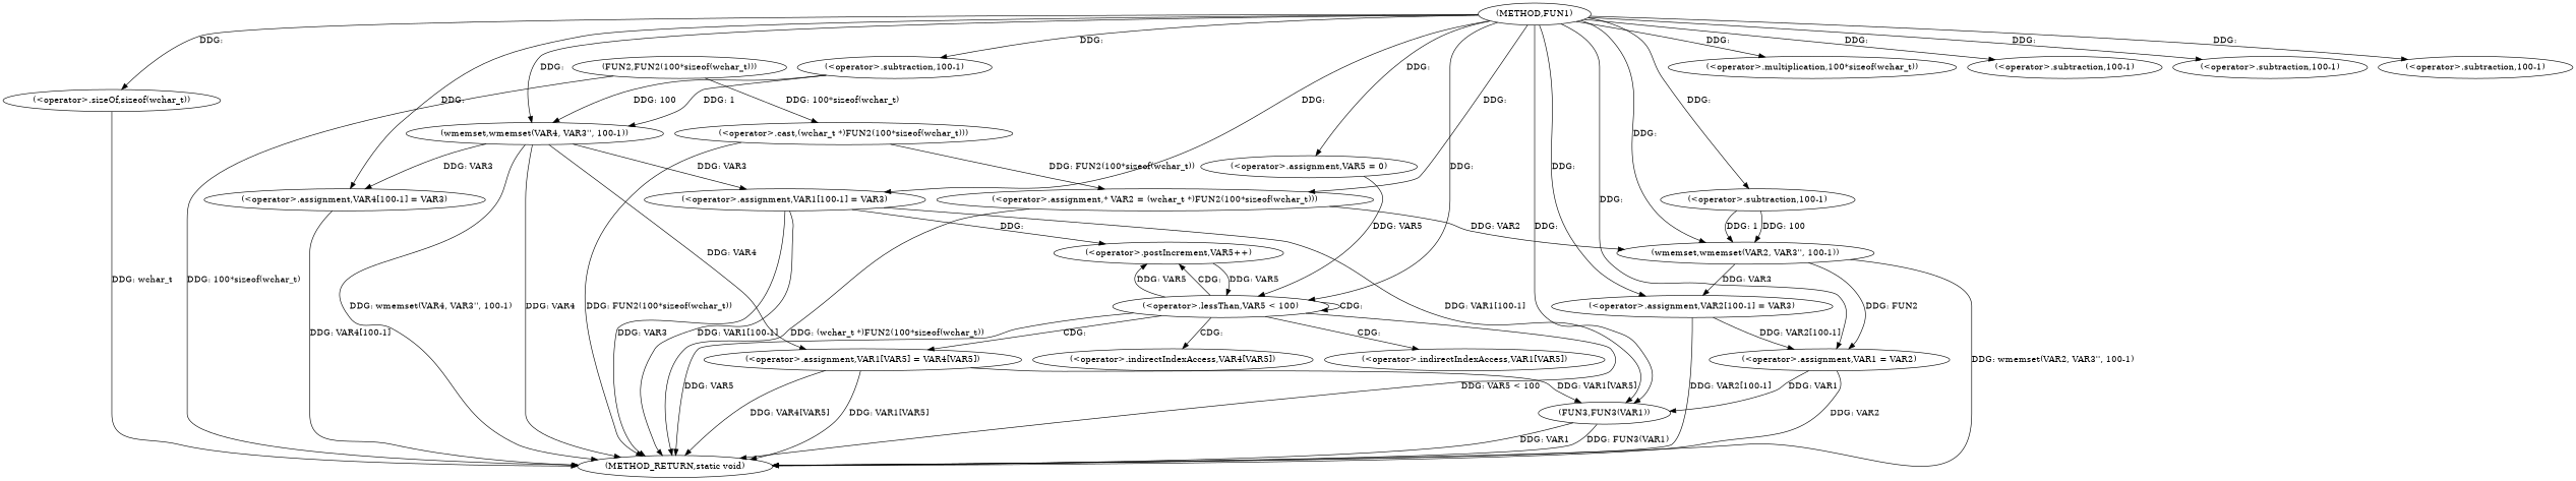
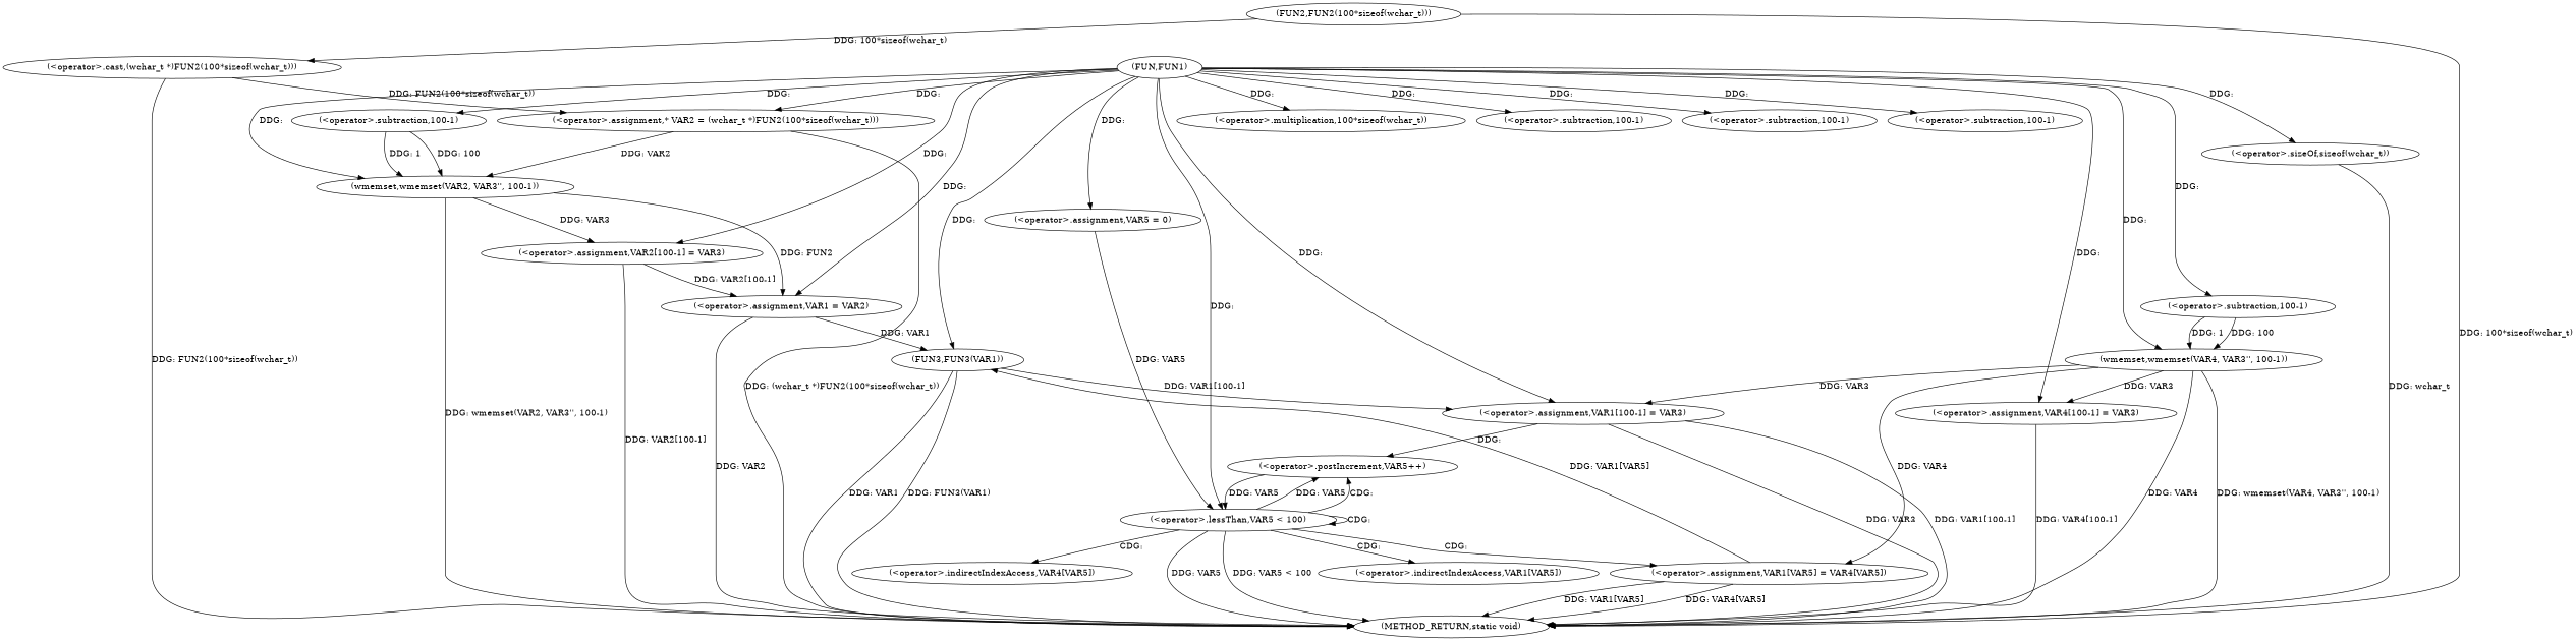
  digraph {
-   n1 [label="(METHOD,FUN1)"]
+   n1 [label="(FUN,FUN1)"]
    n2 [label="(<operator>.assignment,* VAR2 = (wchar_t *)FUN2(100*sizeof(wchar_t)))"]
    n3 [label="(<operator>.multiplication,100*sizeof(wchar_t))"]
    n4 [label="(<operator>.sizeOf,sizeof(wchar_t))"]
    n5 [label="(wmemset,wmemset(VAR2, VAR3'', 100-1))"]
    n6 [label="(<operator>.subtraction,100-1)"]
    n7 [label="(<operator>.assignment,VAR2[100-1] = VAR3)"]
    n8 [label="(<operator>.subtraction,100-1)"]
    n9 [label="(<operator>.assignment,VAR1 = VAR2)"]
    n10 [label="(wmemset,wmemset(VAR4, VAR3'', 100-1))"]
    n11 [label="(<operator>.subtraction,100-1)"]
    n12 [label="(<operator>.assignment,VAR4[100-1] = VAR3)"]
    n13 [label="(<operator>.subtraction,100-1)"]
    n14 [label="(<operator>.assignment,VAR5 = 0)"]
    n15 [label="(<operator>.lessThan,VAR5 < 100)"]
    n16 [label="(<operator>.assignment,VAR1[100-1] = VAR3)"]
    n17 [label="(<operator>.subtraction,100-1)"]
    n18 [label="(FUN3,FUN3(VAR1))"]
    n19 [label="(METHOD_RETURN,static void)"]
    n20 [label="(<operator>.assignment,VAR1[VAR5] = VAR4[VAR5])"]
    n21 [label="(<operator>.postIncrement,VAR5++)"]
    n22 [label="(<operator>.indirectIndexAccess,VAR1[VAR5])"]
    n23 [label="(<operator>.indirectIndexAccess,VAR4[VAR5])"]
    n24 [label="(<operator>.cast,(wchar_t *)FUN2(100*sizeof(wchar_t)))"]
    n25 [label="(FUN2,FUN2(100*sizeof(wchar_t)))"]
    n1 -> n2 [label="DDG: "]
    n1 -> n3 [label="DDG: "]
    n1 -> n4 [label="DDG: "]
    n1 -> n5 [label="DDG: "]
    n1 -> n6 [label="DDG: "]
    n1 -> n7 [label="DDG: "]
    n1 -> n8 [label="DDG: "]
    n1 -> n9 [label="DDG: "]
    n1 -> n10 [label="DDG: "]
    n1 -> n11 [label="DDG: "]
    n1 -> n12 [label="DDG: "]
    n1 -> n13 [label="DDG: "]
    n1 -> n14 [label="DDG: "]
    n1 -> n15 [label="DDG: "]
    n1 -> n16 [label="DDG: "]
    n1 -> n17 [label="DDG: "]
    n1 -> n18 [label="DDG: "]
    n2 -> n5 [label="DDG: VAR2"]
    n2 -> n19 [label="DDG: (wchar_t *)FUN2(100*sizeof(wchar_t))"]
    n4 -> n19 [label="DDG: wchar_t"]
    n5 -> n7 [label="DDG: VAR3"]
    n5 -> n9 [label="DDG: FUN2"]
    n5 -> n19 [label="DDG: wmemset(VAR2, VAR3'', 100-1)"]
    n6 -> n5 [label="DDG: 100"]
    n6 -> n5 [label="DDG: 1"]
    n7 -> n9 [label="DDG: VAR2[100-1]"]
    n7 -> n19 [label="DDG: VAR2[100-1]"]
    n9 -> n18 [label="DDG: VAR1"]
    n9 -> n19 [label="DDG: VAR2"]
    n10 -> n12 [label="DDG: VAR3"]
    n10 -> n16 [label="DDG: VAR3"]
    n10 -> n19 [label="DDG: wmemset(VAR4, VAR3'', 100-1)"]
    n10 -> n19 [label="DDG: VAR4"]
    n10 -> n20 [label="DDG: VAR4"]
    n11 -> n10 [label="DDG: 100"]
    n11 -> n10 [label="DDG: 1"]
    n12 -> n19 [label="DDG: VAR4[100-1]"]
    n14 -> n15 [label="DDG: VAR5"]
    n15 -> n15 [label="CDG: "]
    n15 -> n19 [label="DDG: VAR5 < 100"]
    n15 -> n19 [label="DDG: VAR5"]
    n15 -> n20 [label="CDG: "]
    n15 -> n21 [label="DDG: VAR5"]
    n15 -> n21 [label="CDG: "]
    n15 -> n22 [label="CDG: "]
    n15 -> n23 [label="CDG: "]
-   n16 -> n18 [label="DDG: VAR1[100-1]"]
+   n18 -> n16 [label="DDG: VAR1[100-1]"]
    n16 -> n19 [label="DDG: VAR3"]
    n16 -> n19 [label="DDG: VAR1[100-1]"]
    n16 -> n21 [label="DDG: "]
    n18 -> n19 [label="DDG: VAR1"]
    n18 -> n19 [label="DDG: FUN3(VAR1)"]
    n20 -> n18 [label="DDG: VAR1[VAR5]"]
    n20 -> n19 [label="DDG: VAR1[VAR5]"]
    n20 -> n19 [label="DDG: VAR4[VAR5]"]
    n21 -> n15 [label="DDG: VAR5"]
    n24 -> n2 [label="DDG: FUN2(100*sizeof(wchar_t))"]
    n24 -> n19 [label="DDG: FUN2(100*sizeof(wchar_t))"]
    n25 -> n19 [label="DDG: 100*sizeof(wchar_t)"]
    n25 -> n24 [label="DDG: 100*sizeof(wchar_t)"]
  }
